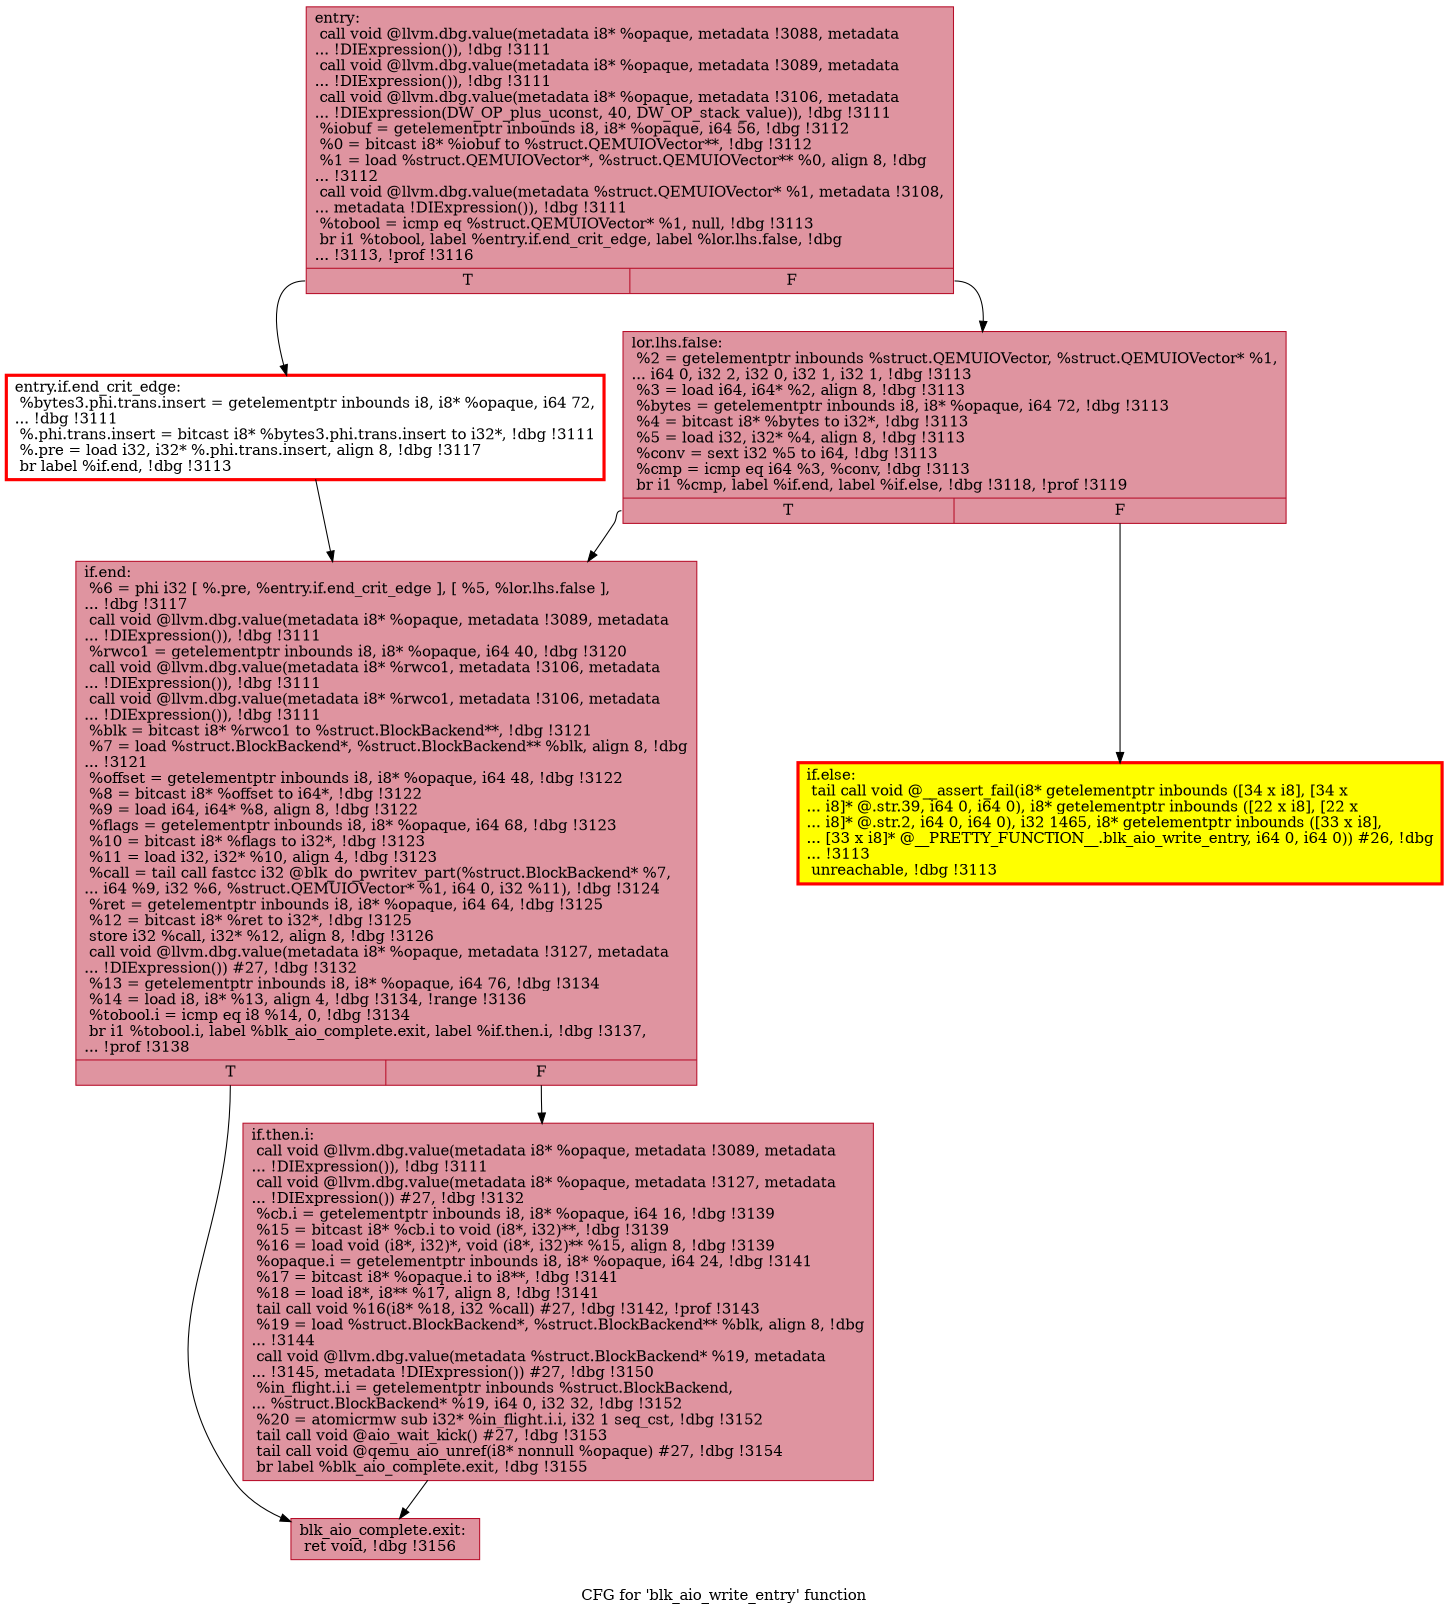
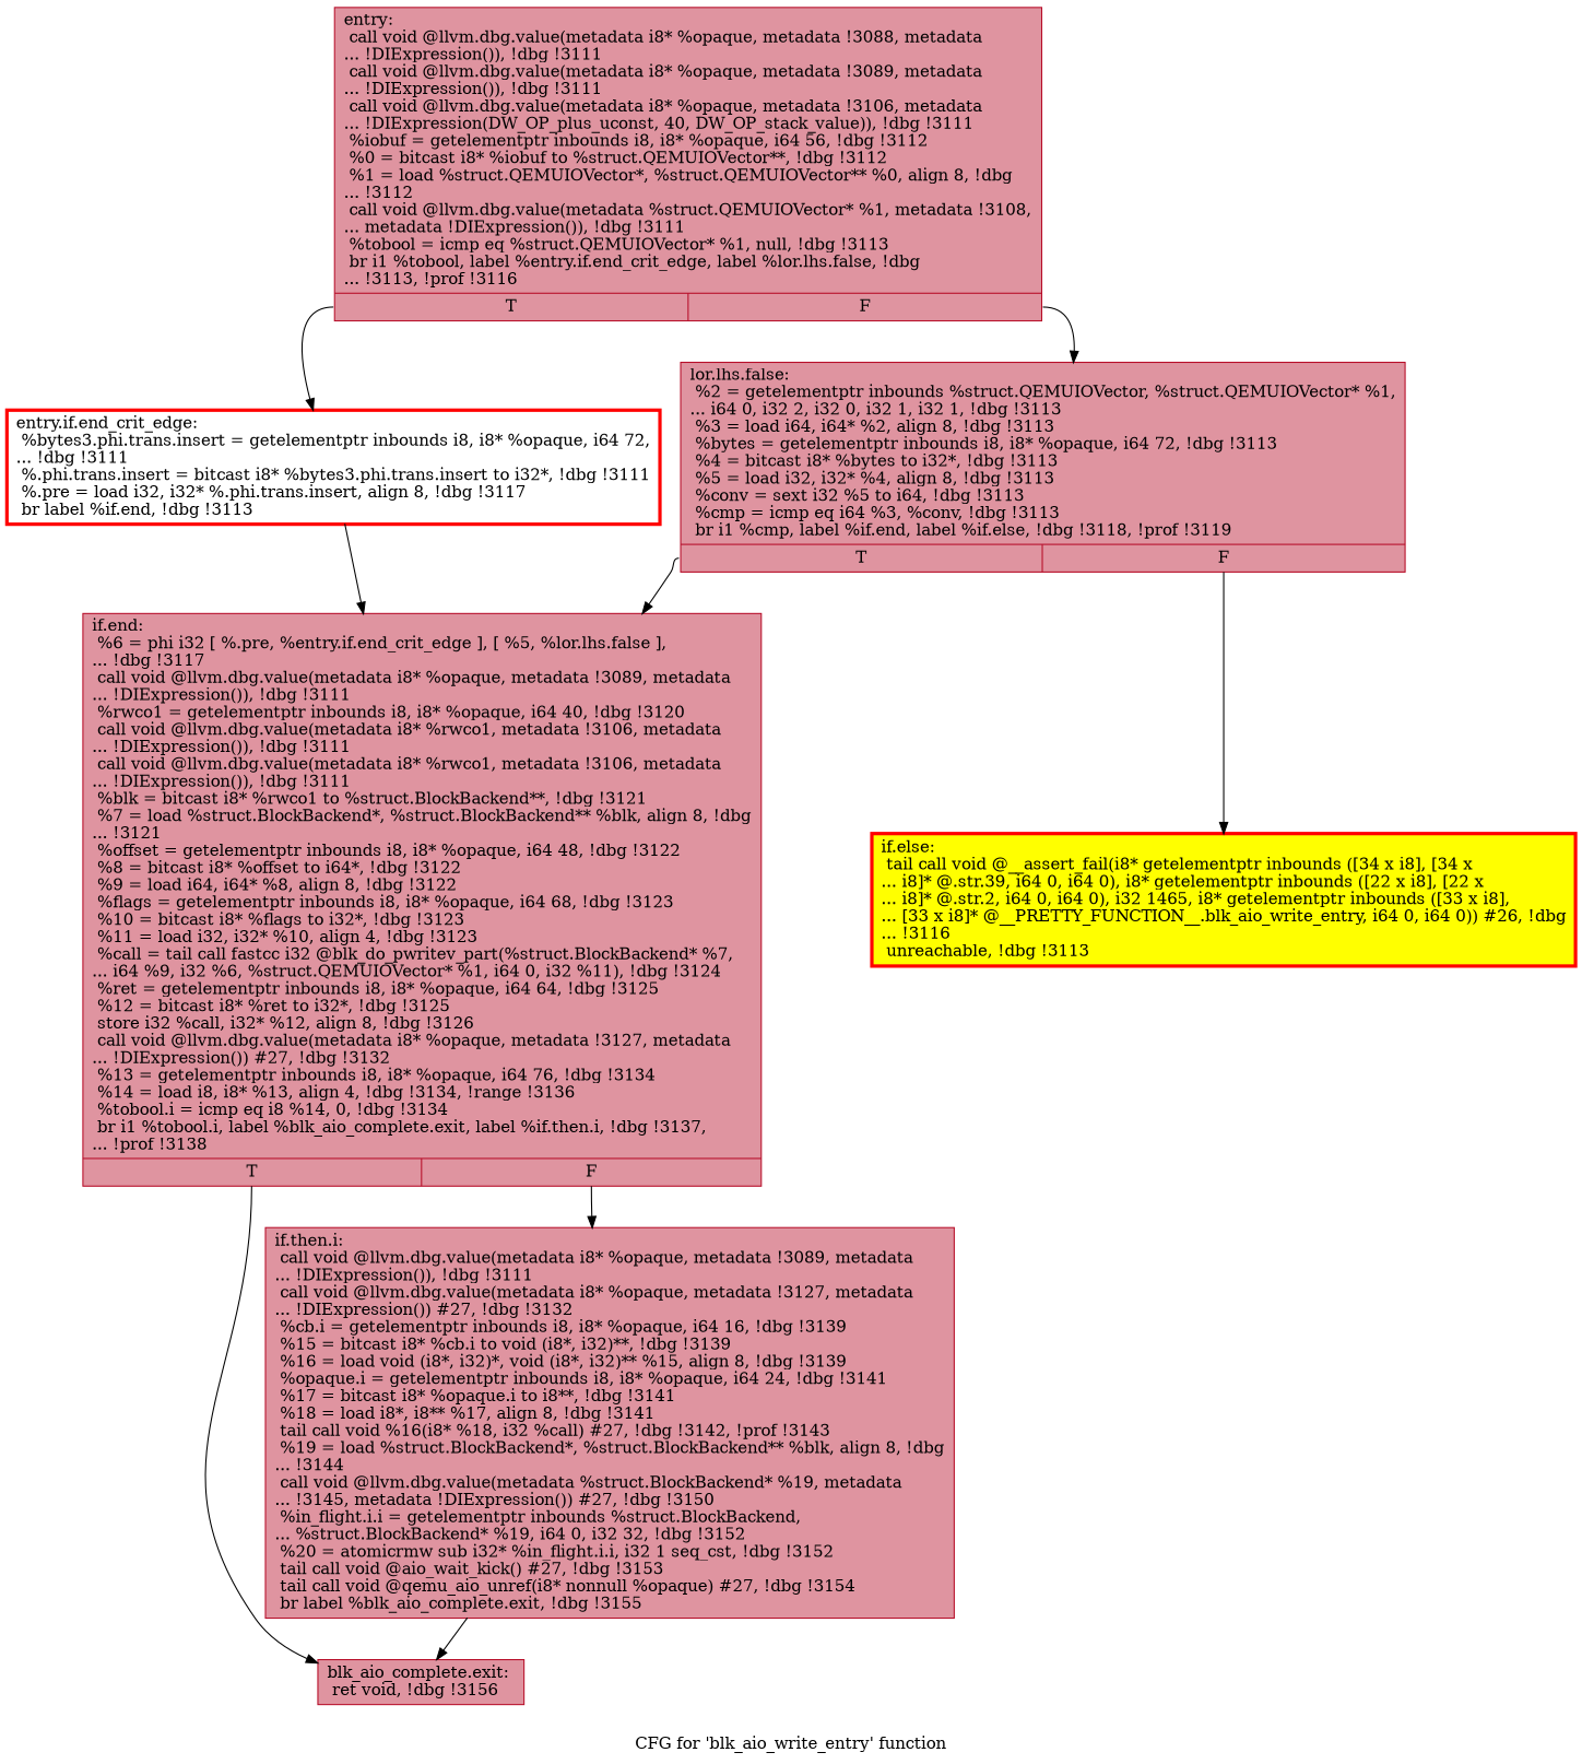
  digraph {
    label="CFG for 'blk_aio_write_entry' function"
    node [color="#b70d28ff" fillcolor="#b70d2870" shape=record style=filled]
    edge [tailport=s0]
    n1 [label="{entry:\l  call void @llvm.dbg.value(metadata i8* %opaque, metadata !3088, metadata\l... !DIExpression()), !dbg !3111\l  call void @llvm.dbg.value(metadata i8* %opaque, metadata !3089, metadata\l... !DIExpression()), !dbg !3111\l  call void @llvm.dbg.value(metadata i8* %opaque, metadata !3106, metadata\l... !DIExpression(DW_OP_plus_uconst, 40, DW_OP_stack_value)), !dbg !3111\l  %iobuf = getelementptr inbounds i8, i8* %opaque, i64 56, !dbg !3112\l  %0 = bitcast i8* %iobuf to %struct.QEMUIOVector**, !dbg !3112\l  %1 = load %struct.QEMUIOVector*, %struct.QEMUIOVector** %0, align 8, !dbg\l... !3112\l  call void @llvm.dbg.value(metadata %struct.QEMUIOVector* %1, metadata !3108,\l... metadata !DIExpression()), !dbg !3111\l  %tobool = icmp eq %struct.QEMUIOVector* %1, null, !dbg !3113\l  br i1 %tobool, label %entry.if.end_crit_edge, label %lor.lhs.false, !dbg\l... !3113, !prof !3116\l|{<s0>T|<s1>F}}"]
    n2 [color=red label="{entry.if.end_crit_edge:                           \l  %bytes3.phi.trans.insert = getelementptr inbounds i8, i8* %opaque, i64 72,\l... !dbg !3111\l  %.phi.trans.insert = bitcast i8* %bytes3.phi.trans.insert to i32*, !dbg !3111\l  %.pre = load i32, i32* %.phi.trans.insert, align 8, !dbg !3117\l  br label %if.end, !dbg !3113\l}" penwidth=3.0 fillcolor="" style=""]
    n3 [label="{lor.lhs.false:                                    \l  %2 = getelementptr inbounds %struct.QEMUIOVector, %struct.QEMUIOVector* %1,\l... i64 0, i32 2, i32 0, i32 1, i32 1, !dbg !3113\l  %3 = load i64, i64* %2, align 8, !dbg !3113\l  %bytes = getelementptr inbounds i8, i8* %opaque, i64 72, !dbg !3113\l  %4 = bitcast i8* %bytes to i32*, !dbg !3113\l  %5 = load i32, i32* %4, align 8, !dbg !3113\l  %conv = sext i32 %5 to i64, !dbg !3113\l  %cmp = icmp eq i64 %3, %conv, !dbg !3113\l  br i1 %cmp, label %if.end, label %if.else, !dbg !3118, !prof !3119\l|{<s0>T|<s1>F}}"]
    n4 [label="{if.end:                                           \l  %6 = phi i32 [ %.pre, %entry.if.end_crit_edge ], [ %5, %lor.lhs.false ],\l... !dbg !3117\l  call void @llvm.dbg.value(metadata i8* %opaque, metadata !3089, metadata\l... !DIExpression()), !dbg !3111\l  %rwco1 = getelementptr inbounds i8, i8* %opaque, i64 40, !dbg !3120\l  call void @llvm.dbg.value(metadata i8* %rwco1, metadata !3106, metadata\l... !DIExpression()), !dbg !3111\l  call void @llvm.dbg.value(metadata i8* %rwco1, metadata !3106, metadata\l... !DIExpression()), !dbg !3111\l  %blk = bitcast i8* %rwco1 to %struct.BlockBackend**, !dbg !3121\l  %7 = load %struct.BlockBackend*, %struct.BlockBackend** %blk, align 8, !dbg\l... !3121\l  %offset = getelementptr inbounds i8, i8* %opaque, i64 48, !dbg !3122\l  %8 = bitcast i8* %offset to i64*, !dbg !3122\l  %9 = load i64, i64* %8, align 8, !dbg !3122\l  %flags = getelementptr inbounds i8, i8* %opaque, i64 68, !dbg !3123\l  %10 = bitcast i8* %flags to i32*, !dbg !3123\l  %11 = load i32, i32* %10, align 4, !dbg !3123\l  %call = tail call fastcc i32 @blk_do_pwritev_part(%struct.BlockBackend* %7,\l... i64 %9, i32 %6, %struct.QEMUIOVector* %1, i64 0, i32 %11), !dbg !3124\l  %ret = getelementptr inbounds i8, i8* %opaque, i64 64, !dbg !3125\l  %12 = bitcast i8* %ret to i32*, !dbg !3125\l  store i32 %call, i32* %12, align 8, !dbg !3126\l  call void @llvm.dbg.value(metadata i8* %opaque, metadata !3127, metadata\l... !DIExpression()) #27, !dbg !3132\l  %13 = getelementptr inbounds i8, i8* %opaque, i64 76, !dbg !3134\l  %14 = load i8, i8* %13, align 4, !dbg !3134, !range !3136\l  %tobool.i = icmp eq i8 %14, 0, !dbg !3134\l  br i1 %tobool.i, label %blk_aio_complete.exit, label %if.then.i, !dbg !3137,\l... !prof !3138\l|{<s0>T|<s1>F}}"]
-   n5 [color=red fillcolor=yellow label="{if.else:                                          \l  tail call void @__assert_fail(i8* getelementptr inbounds ([34 x i8], [34 x\l... i8]* @.str.39, i64 0, i64 0), i8* getelementptr inbounds ([22 x i8], [22 x\l... i8]* @.str.2, i64 0, i64 0), i32 1465, i8* getelementptr inbounds ([33 x i8],\l... [33 x i8]* @__PRETTY_FUNCTION__.blk_aio_write_entry, i64 0, i64 0)) #26, !dbg\l... !3113\l  unreachable, !dbg !3113\l}" penwidth=3.0]
+   n5 [color=red fillcolor=yellow label="{if.else:                                          \l  tail call void @__assert_fail(i8* getelementptr inbounds ([34 x i8], [34 x\l... i8]* @.str.39, i64 0, i64 0), i8* getelementptr inbounds ([22 x i8], [22 x\l... i8]* @.str.2, i64 0, i64 0), i32 1465, i8* getelementptr inbounds ([33 x i8],\l... [33 x i8]* @__PRETTY_FUNCTION__.blk_aio_write_entry, i64 0, i64 0)) #26, !dbg\l... !3116\l  unreachable, !dbg !3113\l}" penwidth=3.0]
    n6 [label="{blk_aio_complete.exit:                            \l  ret void, !dbg !3156\l}"]
    n7 [label="{if.then.i:                                        \l  call void @llvm.dbg.value(metadata i8* %opaque, metadata !3089, metadata\l... !DIExpression()), !dbg !3111\l  call void @llvm.dbg.value(metadata i8* %opaque, metadata !3127, metadata\l... !DIExpression()) #27, !dbg !3132\l  %cb.i = getelementptr inbounds i8, i8* %opaque, i64 16, !dbg !3139\l  %15 = bitcast i8* %cb.i to void (i8*, i32)**, !dbg !3139\l  %16 = load void (i8*, i32)*, void (i8*, i32)** %15, align 8, !dbg !3139\l  %opaque.i = getelementptr inbounds i8, i8* %opaque, i64 24, !dbg !3141\l  %17 = bitcast i8* %opaque.i to i8**, !dbg !3141\l  %18 = load i8*, i8** %17, align 8, !dbg !3141\l  tail call void %16(i8* %18, i32 %call) #27, !dbg !3142, !prof !3143\l  %19 = load %struct.BlockBackend*, %struct.BlockBackend** %blk, align 8, !dbg\l... !3144\l  call void @llvm.dbg.value(metadata %struct.BlockBackend* %19, metadata\l... !3145, metadata !DIExpression()) #27, !dbg !3150\l  %in_flight.i.i = getelementptr inbounds %struct.BlockBackend,\l... %struct.BlockBackend* %19, i64 0, i32 32, !dbg !3152\l  %20 = atomicrmw sub i32* %in_flight.i.i, i32 1 seq_cst, !dbg !3152\l  tail call void @aio_wait_kick() #27, !dbg !3153\l  tail call void @qemu_aio_unref(i8* nonnull %opaque) #27, !dbg !3154\l  br label %blk_aio_complete.exit, !dbg !3155\l}"]
    n1 -> n2
    n1 -> n3 [tailport=s1]
    n2 -> n4 [tailport=""]
    n3 -> n4
    n3 -> n5 [tailport=s1]
    n4 -> n6
    n4 -> n7 [tailport=s1]
    n7 -> n6 [tailport=""]
  }
